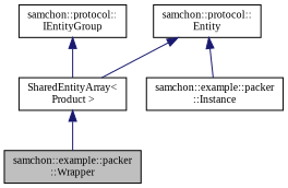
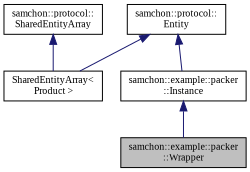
  digraph {
    fontname="Liberation Serif"
    node [color=black fillcolor=white fontname="Liberation Serif" fontsize=10 shape=record style=filled]
    edge [color=midnightblue dir=back fontname="Liberation Serif" fontsize=10 labelfontname=Helvetica labelfontsize=10 style=solid]
    n1 [fillcolor=grey75 fontcolor=black height=0.2 label="samchon::example::packer\l::Wrapper" width=0.4]
    n2 [height=0.2 label="SharedEntityArray\<\l Product \>" width=0.4]
    n3 [height=0.2 label="samchon::protocol::\lEntity" width=0.4]
    n4 [height=0.2 label="samchon::example::packer\l::Instance" width=0.4]
-   n5 [height=0.2 label="samchon::protocol::\lIEntityGroup" width=0.4]
+   n5 [height=0.2 label="samchon::protocol::\lSharedEntityArray" width=0.4]
    n3 -> n2
    n3 -> n4
-   n2 -> n1
+   n4 -> n1
    n5 -> n2
  }
